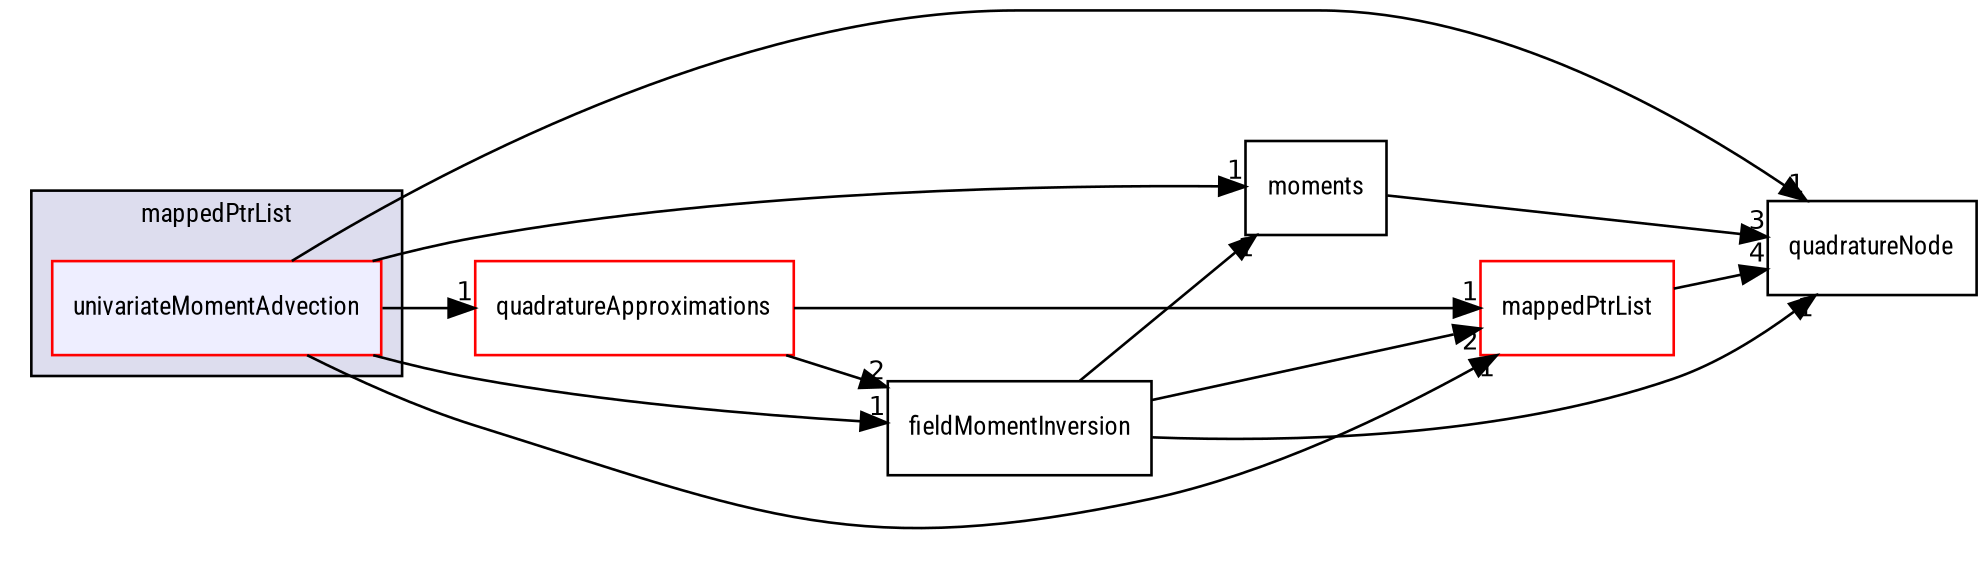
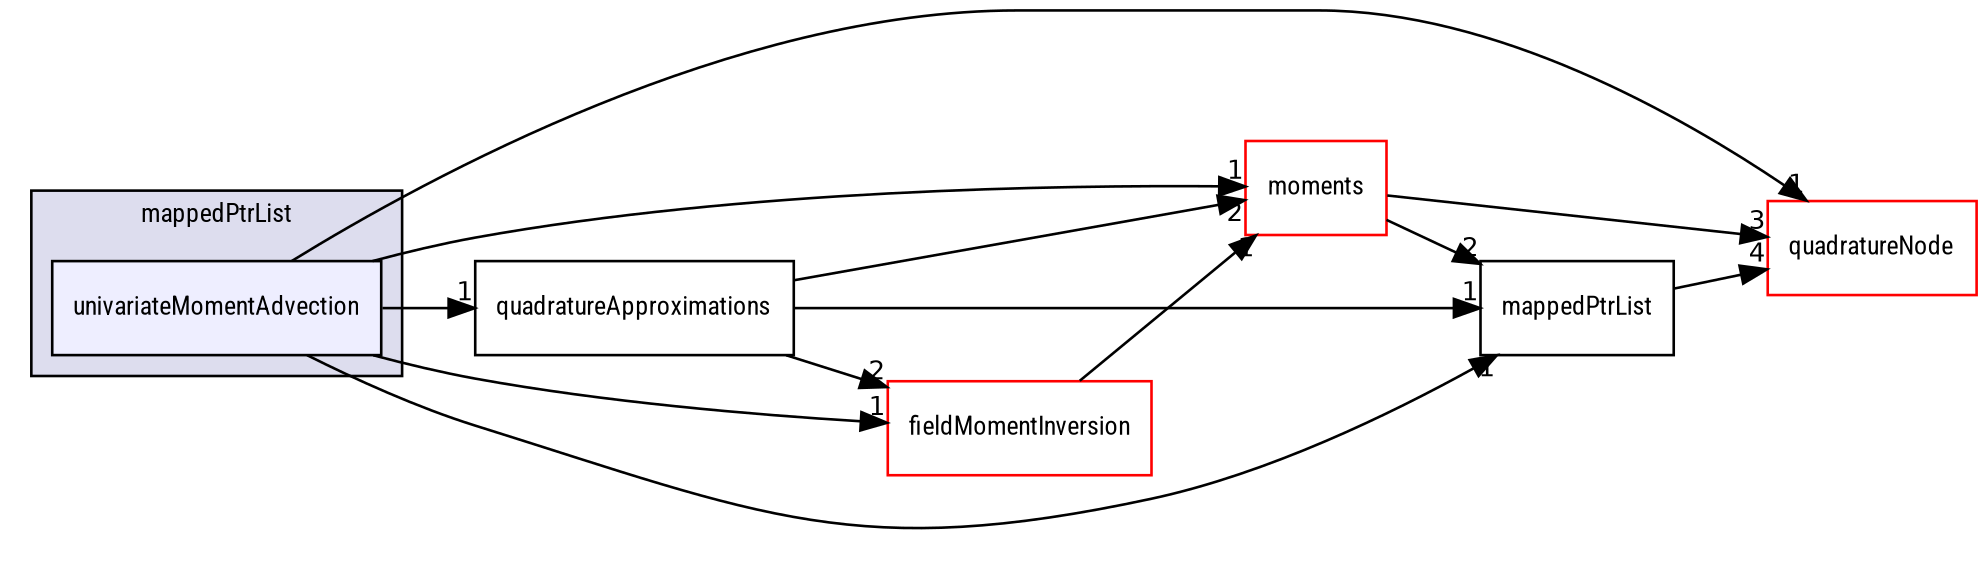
  digraph {
    compound=true
    fontname="Roboto Condensed"
    rankdir=LR
    node [fontname="Roboto Condensed" fontsize=10 shape=box]
    edge [fontname="Roboto Condensed" headlabel=1 labeldistance=1.5 labelfontname=Helvetica labelfontsize=10]
-   n1 [fillcolor="#eeeeff" label=univariateMomentAdvection pencolor=black style=filled color=red]
-   n2 [label=mappedPtrList color=red]
-   n3 [label=moments]
-   n4 [color=red label=quadratureApproximations]
-   n5 [color=black label=fieldMomentInversion]
-   n6 [color=black label=quadratureNode]
+   n1 [fillcolor="#eeeeff" label=univariateMomentAdvection pencolor=black style=filled]
+   n2 [label=mappedPtrList]
+   n3 [label=moments color=red]
+   n4 [color=black label=quadratureApproximations]
+   n5 [color=red label=fieldMomentInversion]
+   n6 [color=red label=quadratureNode]
    subgraph cluster_1 {
      bgcolor="#ddddee"
      fontsize=10
      label=mappedPtrList
      pencolor=black
      n1
    }
    n1 -> n2
    n1 -> n3
    n1 -> n4
    n1 -> n5
    n1 -> n6
    n2 -> n6 [headlabel=4]
-   n5 -> n2 [headlabel=2]
+   n3 -> n2 [headlabel=2]
    n3 -> n6 [headlabel=3]
    n4 -> n2
+   n4 -> n3 [headlabel=2]
    n4 -> n5 [headlabel=2]
    n5 -> n3
-   n5 -> n6
  }
